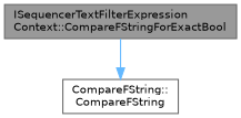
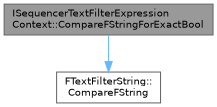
  digraph {
    rankdir=TB
    node [fontname=Helvetica fontsize=10 shape=box style=filled]
    n1 [color=gray40 fillcolor=grey60 fontcolor=black height=0.2 label="ISequencerTextFilterExpression\lContext::CompareFStringForExactBool" width=0.4]
-   n2 [color=grey40 fillcolor=white height=0.2 label="CompareFString::\lCompareFString" width=0.4]
+   n2 [color=grey40 fillcolor=white height=0.2 label="FTextFilterString::\lCompareFString" width=0.4]
    n1 -> n2 [color=steelblue1 fontname=Helvetica fontsize=10 labelfontname=Helvetica labelfontsize=10 style=solid]
  }
